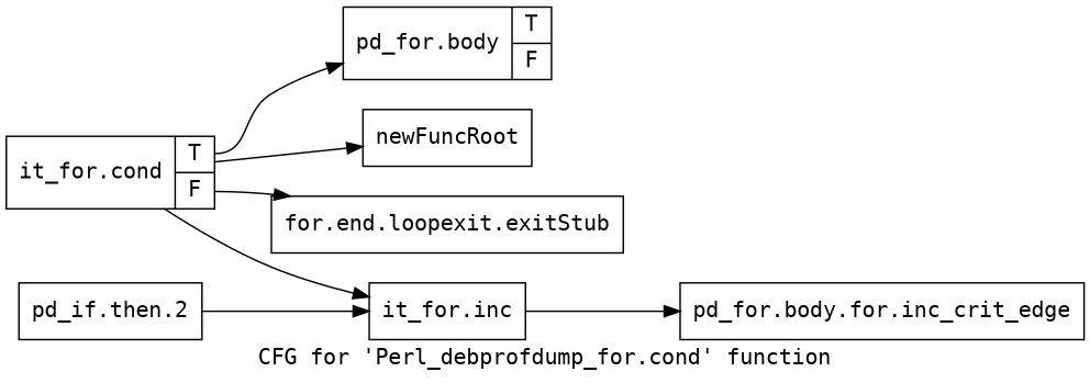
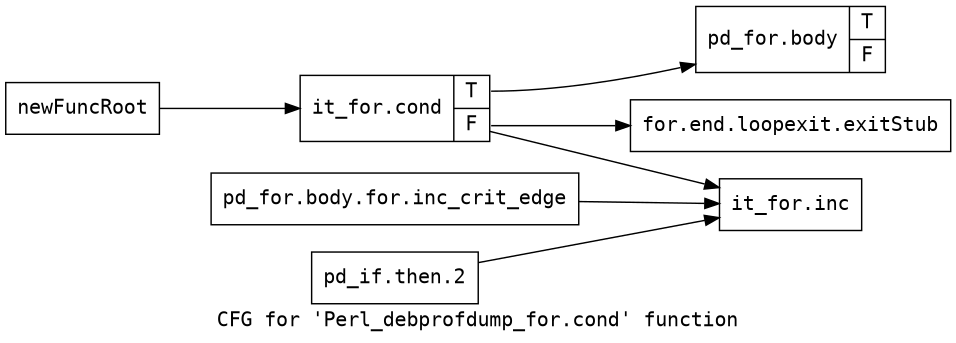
  digraph {
    fontname="DejaVu Sans Mono"
    label="CFG for 'Perl_debprofdump_for.cond' function"
    rankdir=LR
    node [fontname="DejaVu Sans Mono" shape=record]
    edge [fontname="DejaVu Sans Mono"]
    n1 [label="{newFuncRoot}"]
    n2 [label="{it_for.cond|{<s0>T|<s1>F}}"]
    n3 [label="{for.end.loopexit.exitStub}"]
    n4 [label="{pd_for.body|{<s0>T|<s1>F}}"]
    n5 [label="{it_for.inc}"]
    n6 [label="{pd_if.then.2}"]
    n7 [label="{pd_for.body.for.inc_crit_edge}"]
-   n2 -> n1
+   n1 -> n2
    n2 -> n3 [tailport=s1]
    n2 -> n4 [tailport=s0]
    n2 -> n5
    n6 -> n5
-   n5 -> n7
+   n7 -> n5
  }
